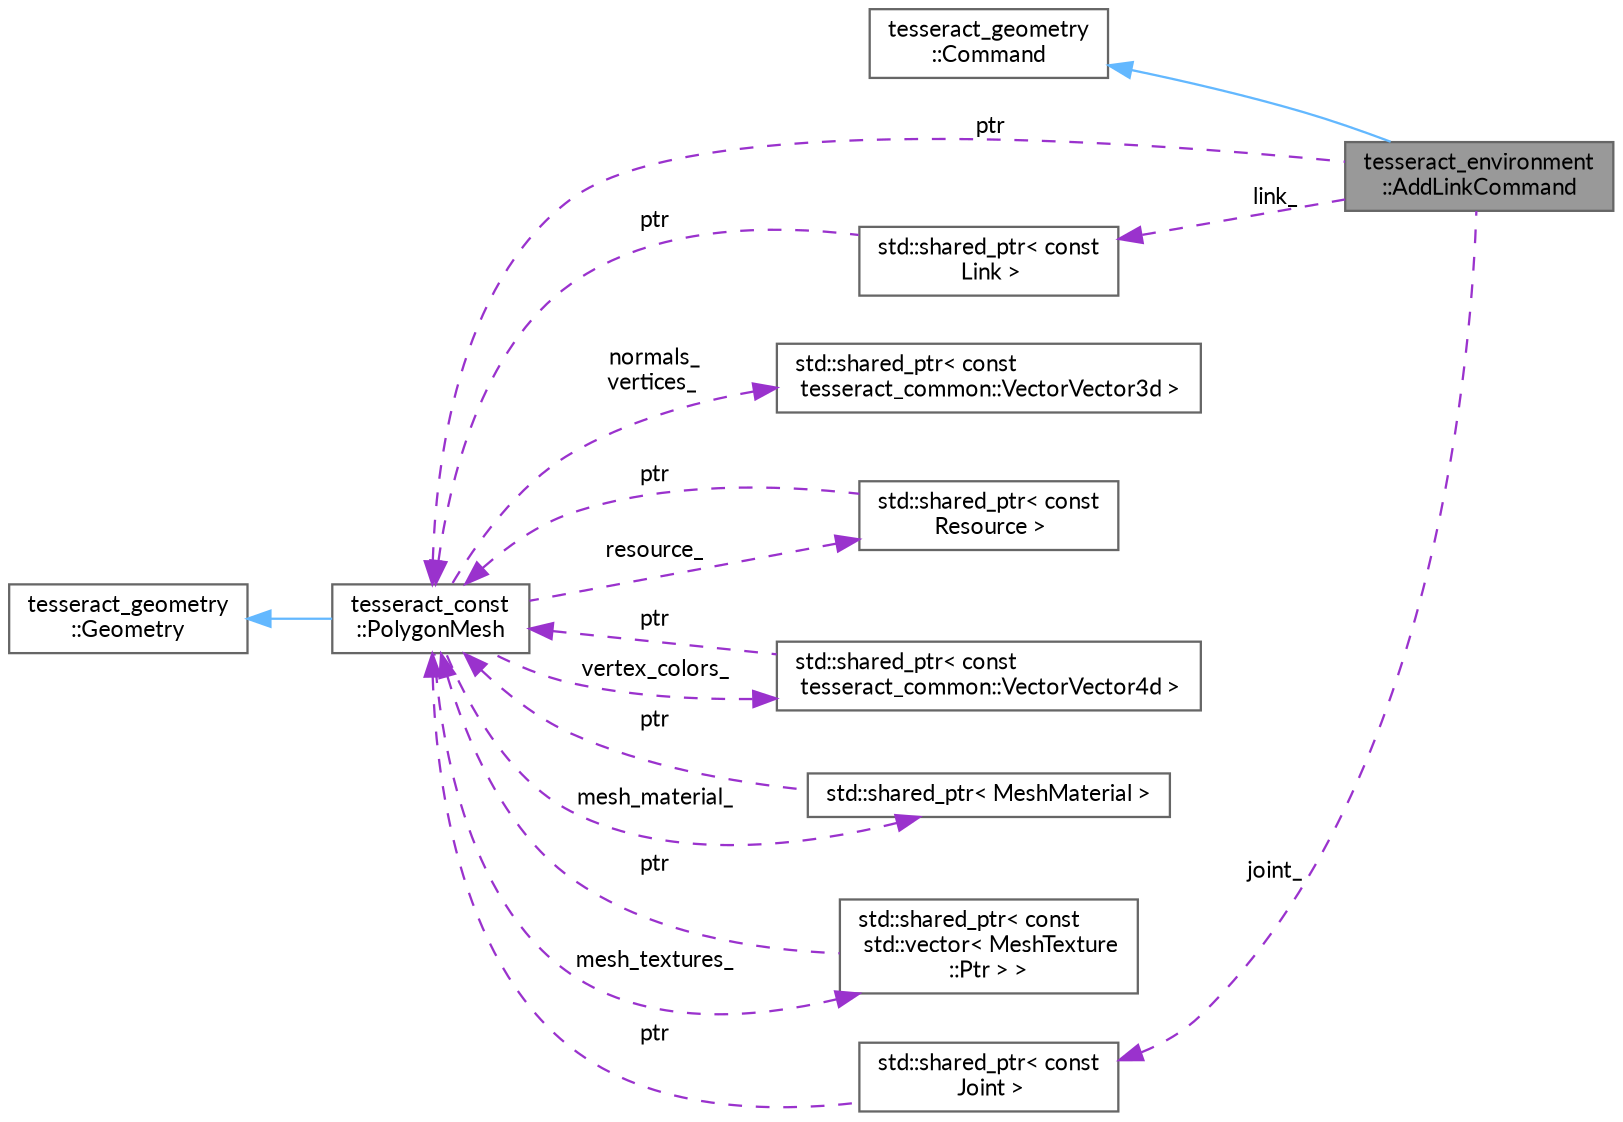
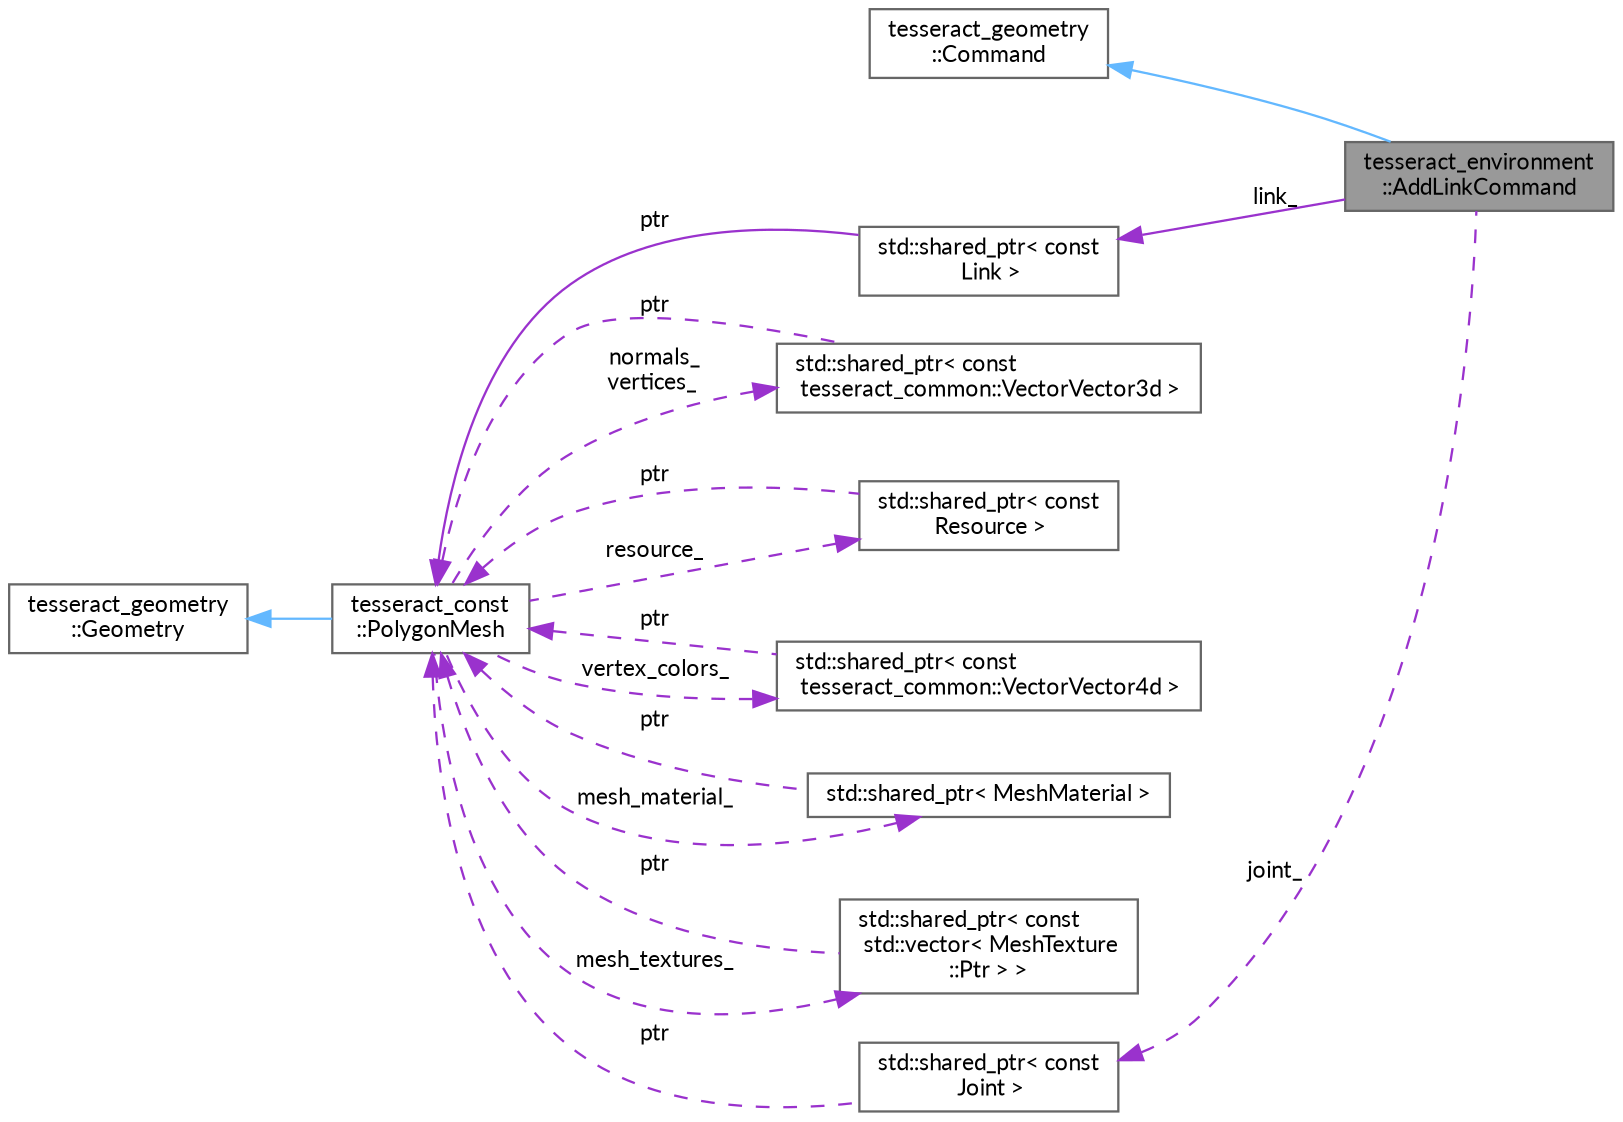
  digraph {
    fontname=Lato
    rankdir=LR
    node [color=gray40 fillcolor=white fontname=Lato fontsize=10 shape=box style=filled]
    edge [color=darkorchid3 dir=back fontname=Lato fontsize=10 labelfontname=Helvetica labelfontsize=10 style=dashed]
    n1 [fillcolor=grey60 fontcolor=black height=0.2 label="tesseract_environment\l::AddLinkCommand" width=0.4]
    n2 [height=0.2 label="tesseract_geometry\l::Command" width=0.4]
    n3 [height=0.2 label="std::shared_ptr\< const\l Link \>" width=0.4]
    n4 [height=0.2 label="tesseract_const\l::PolygonMesh" width=0.4]
    n5 [height=0.2 label="std::shared_ptr\< const\l tesseract_common::VectorVector3d \>" width=0.4]
    n6 [height=0.2 label="std::shared_ptr\< const\l Resource \>" width=0.4]
    n7 [height=0.2 label="std::shared_ptr\< const\l tesseract_common::VectorVector4d \>" width=0.4]
    n8 [height=0.2 label="std::shared_ptr\< MeshMaterial \>" width=0.4]
    n9 [height=0.2 label="std::shared_ptr\< const\l std::vector\< MeshTexture\l::Ptr \> \>" width=0.4]
    n10 [height=0.2 label="std::shared_ptr\< const\l Joint \>" width=0.4]
    n11 [height=0.2 label="tesseract_geometry\l::Geometry" width=0.4]
    n2 -> n1 [color=steelblue1 style=solid]
-   n3 -> n1 [label=" link_"]
-   n4 -> n3 [label=" ptr"]
-   n4 -> n1 [label=" ptr"]
+   n3 -> n1 [label=" link_" style=solid]
+   n4 -> n3 [label=" ptr" style=solid]
+   n4 -> n5 [label=" ptr"]
    n4 -> n6 [label=" ptr"]
    n4 -> n7 [label=" ptr"]
    n4 -> n8 [label=" ptr"]
    n4 -> n9 [label=" ptr"]
    n4 -> n10 [label=" ptr"]
    n5 -> n4 [label=" normals_\nvertices_"]
    n6 -> n4 [label=" resource_"]
    n7 -> n4 [label=" vertex_colors_"]
    n8 -> n4 [label=" mesh_material_"]
    n9 -> n4 [label=" mesh_textures_"]
    n10 -> n1 [label=" joint_"]
    n11 -> n4 [color=steelblue1 style=solid]
  }
